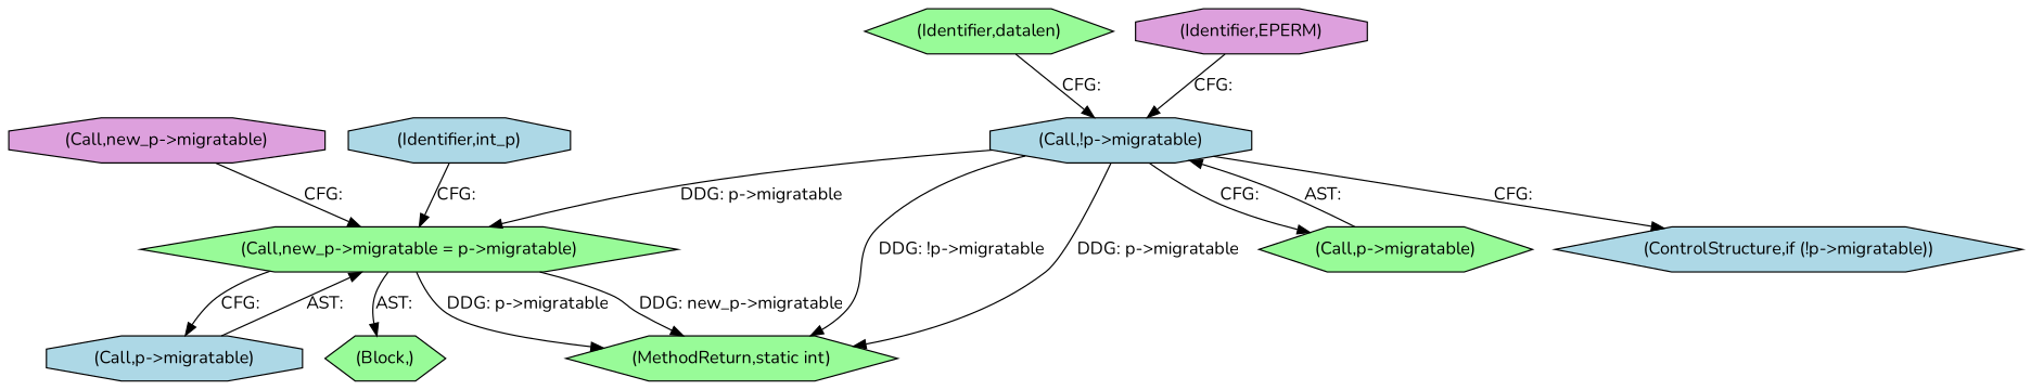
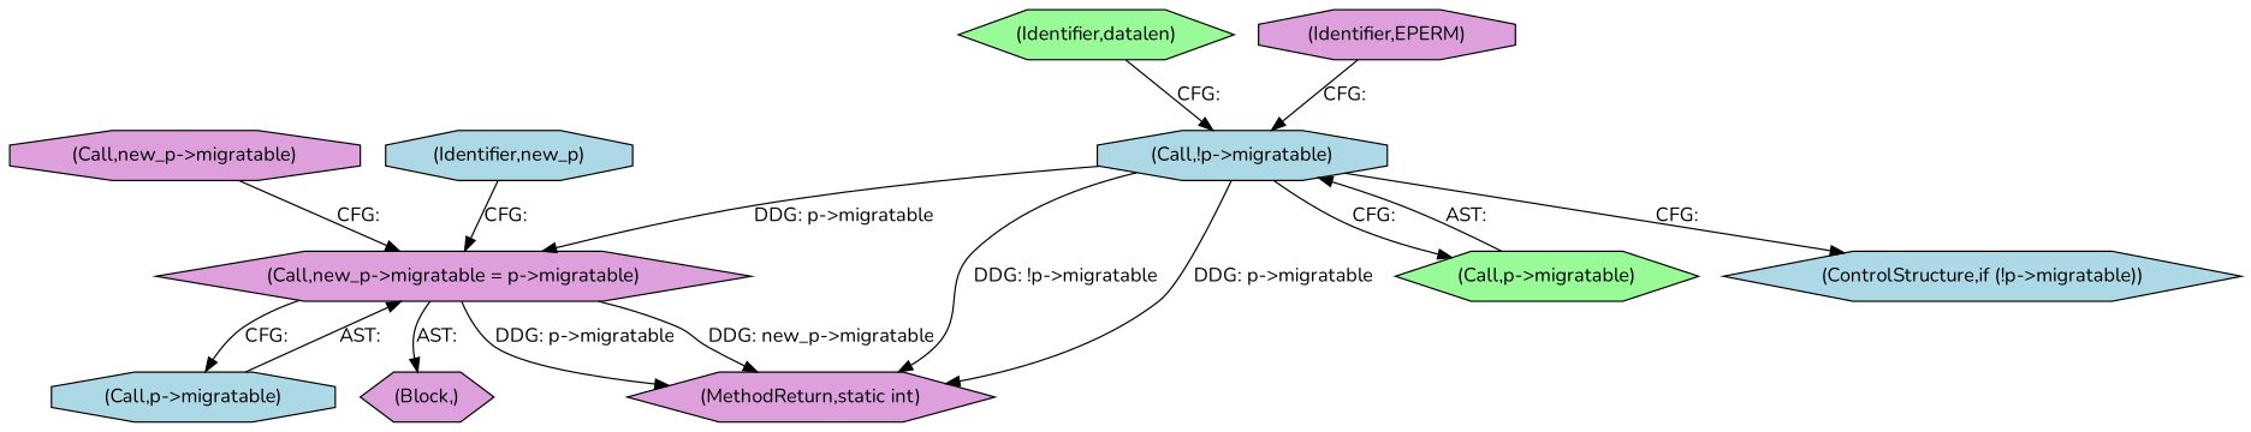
  digraph {
    fontname=Nunito
    node [fillcolor=palegreen fontname=Nunito shape=hexagon style=filled]
    edge [fontname=Nunito]
-   n1 [label="(Call,new_p->migratable = p->migratable)"]
+   n1 [fillcolor=plum label="(Call,new_p->migratable = p->migratable)"]
    n2 [fillcolor=lightblue label="(Call,p->migratable)" shape=octagon]
-   n3 [label="(Block,)"]
-   n4 [label="(MethodReturn,static int)"]
+   n3 [fillcolor=plum label="(Block,)"]
+   n4 [fillcolor=plum label="(MethodReturn,static int)"]
    n5 [fillcolor=lightblue label="(Call,!p->migratable)" shape=octagon]
    n6 [label="(Call,p->migratable)"]
    n7 [fillcolor=lightblue label="(ControlStructure,if (!p->migratable))"]
    n8 [label="(Identifier,datalen)"]
    n9 [fillcolor=plum label="(Call,new_p->migratable)" shape=octagon]
    n10 [fillcolor=plum label="(Identifier,EPERM)" shape=octagon]
-   n11 [fillcolor=lightblue label="(Identifier,int_p)" shape=octagon]
+   n11 [fillcolor=lightblue label="(Identifier,new_p)" shape=octagon]
    n1 -> n2 [label="CFG: "]
    n1 -> n3 [label="AST: "]
    n1 -> n4 [label="DDG: p->migratable"]
    n1 -> n4 [label="DDG: new_p->migratable"]
    n2 -> n1 [label="AST: "]
    n5 -> n1 [label="DDG: p->migratable"]
    n5 -> n4 [label="DDG: !p->migratable"]
    n5 -> n4 [label="DDG: p->migratable"]
    n5 -> n6 [label="CFG: "]
    n5 -> n7 [label="CFG: "]
    n6 -> n5 [label="AST: "]
    n8 -> n5 [label="CFG: "]
    n9 -> n1 [label="CFG: "]
    n10 -> n5 [label="CFG: "]
    n11 -> n1 [label="CFG: "]
  }
